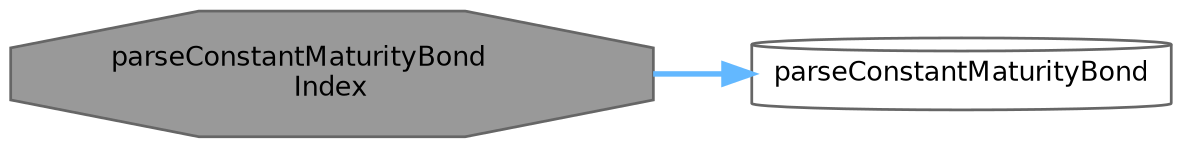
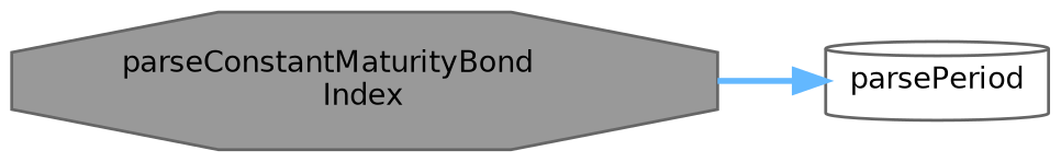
  digraph {
    rankdir=LR
    node [fontname=Helvetica fontsize=10 style=filled]
    n1 [color=gray40 fillcolor=grey60 fontcolor=black height=0.2 label="parseConstantMaturityBond\lIndex" shape=octagon width=0.4]
-   n2 [color=grey40 fillcolor=white height=0.2 label=parseConstantMaturityBond shape=cylinder width=0.4]
+   n2 [color=grey40 fillcolor=white height=0.2 label=parsePeriod shape=cylinder width=0.4]
    n1 -> n2 [color=steelblue1 fontname=Helvetica fontsize=10 labelfontname=Helvetica labelfontsize=10 style=bold]
  }
